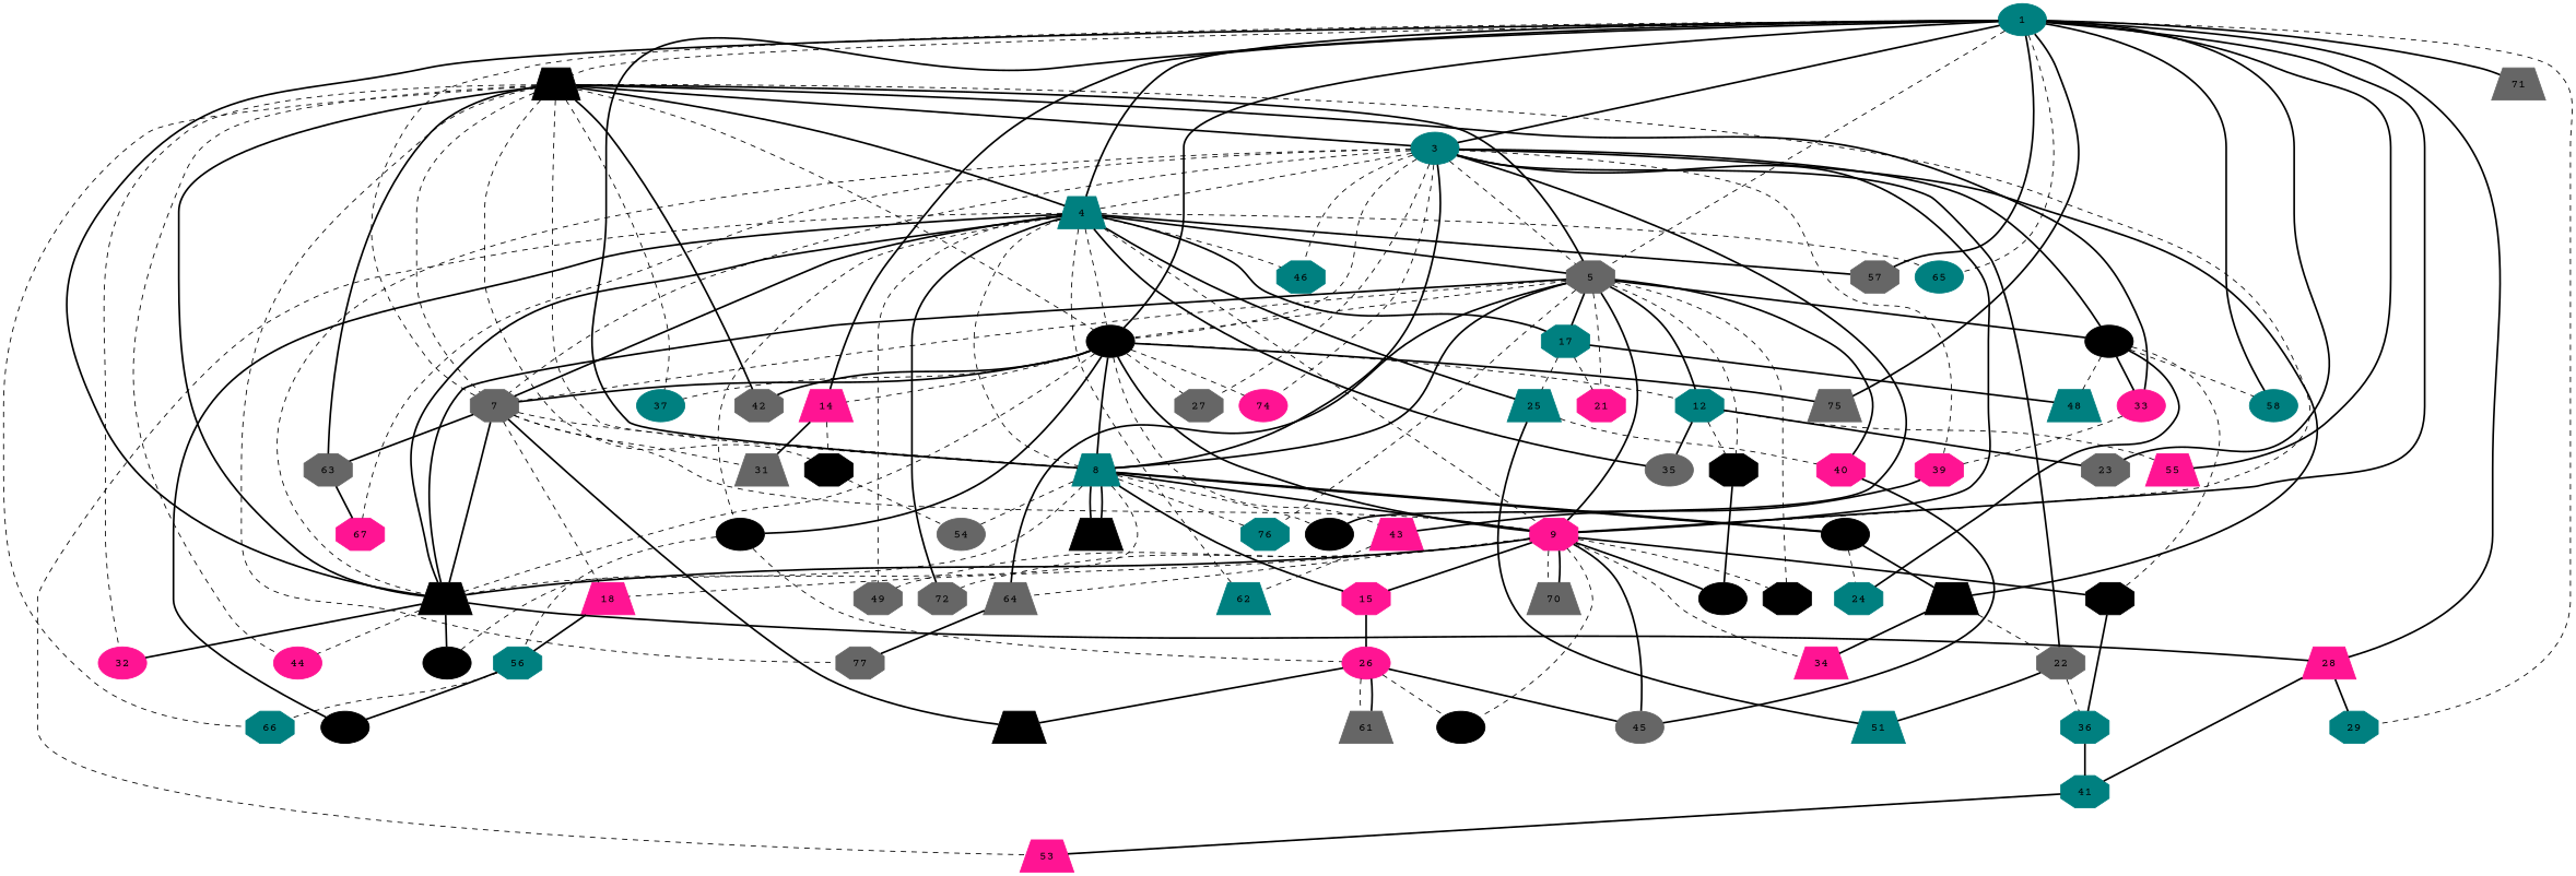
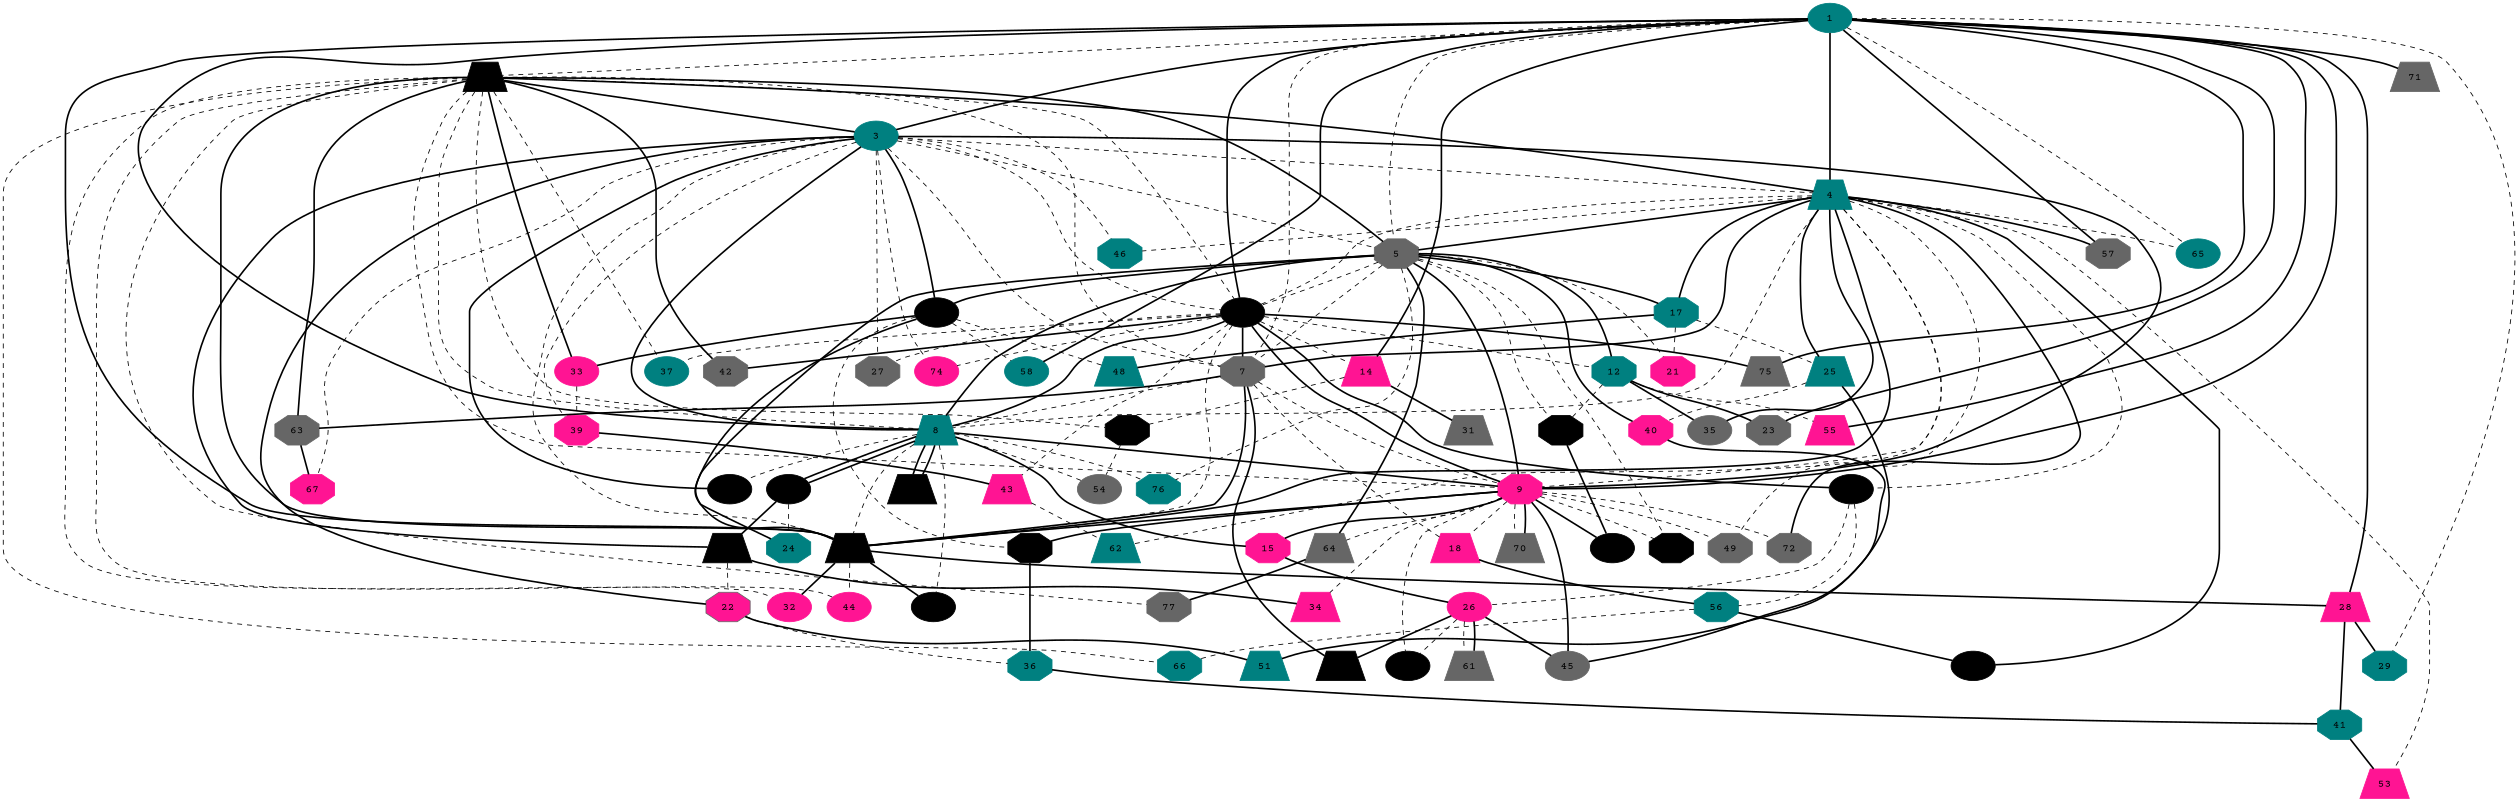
  graph {
    fontname="Courier Prime"
    node [color=teal fontname="Courier Prime" shape=octagon style=filled]
    edge [fontname="Courier Prime" style=bold]
    1 [shape=ellipse]
    2 [color=black shape=trapezium]
    3 [shape=ellipse]
    4 [shape=trapezium]
    5 [color=gray40]
    6 [color=black shape=ellipse]
    7 [color=gray40]
    8 [shape=trapezium]
    9 [color=deeppink]
    10 [color=black shape=trapezium]
    14 [color=deeppink shape=trapezium]
    23 [color=gray40]
    28 [color=deeppink shape=trapezium]
    29
    55 [color=deeppink shape=trapezium]
    57 [color=gray40]
    58 [shape=ellipse]
    65 [shape=ellipse]
    71 [color=gray40 shape=trapezium]
    75 [color=gray40 shape=trapezium]
    32 [color=deeppink shape=ellipse]
    33 [color=deeppink shape=ellipse]
    37 [shape=ellipse]
    42 [color=gray40]
    44 [color=deeppink shape=ellipse]
    52 [color=black]
    63 [color=gray40]
    66
    77 [color=gray40]
    16 [color=black shape=trapezium]
    19 [color=black shape=ellipse]
-   22 [color=gray40]
+   22 [color=gray40 fillcolor=deeppink]
    27 [color=gray40]
    39 [color=deeppink]
    46
    60 [color=black shape=ellipse]
    67 [color=deeppink]
    74 [color=deeppink shape=ellipse]
    17
    20 [color=black shape=ellipse]
    25 [shape=trapezium]
    35 [color=gray40 shape=ellipse]
    49 [color=gray40]
    53 [color=deeppink shape=trapezium]
    62 [shape=trapezium]
    72 [color=gray40]
    73 [color=black shape=ellipse]
    12
    21 [color=deeppink]
    40 [color=deeppink]
    50 [color=black]
    64 [color=gray40 shape=trapezium]
    68 [color=black]
    76
    43 [color=deeppink shape=trapezium]
    18 [color=deeppink shape=trapezium]
    31 [color=gray40 shape=trapezium]
    59 [color=black shape=trapezium]
    11 [color=black shape=ellipse]
    13 [color=black shape=ellipse]
    15 [color=deeppink]
    38 [color=black shape=trapezium]
    54 [color=gray40 shape=ellipse]
    30 [color=black]
    34 [color=deeppink shape=trapezium]
    45 [color=gray40 shape=ellipse]
    47 [color=black shape=ellipse]
    69 [color=black shape=ellipse]
    70 [color=gray40 shape=trapezium]
    41
    24
    48 [shape=trapezium]
    36
    51 [shape=trapezium]
    26 [color=deeppink shape=ellipse]
    56
    61 [color=gray40 shape=trapezium]
    1 -- 2 [style=dashed]
    1 -- 3
    1 -- 4
    1 -- 5 [style=dashed]
    1 -- 6
    1 -- 7 [style=dashed]
    1 -- 8
    1 -- 9
    1 -- 10
    1 -- 14
    1 -- 23
    1 -- 28
    1 -- 29 [style=dashed]
    1 -- 55
    1 -- 57
    1 -- 58
    1 -- 65 [style=dashed]
    1 -- 71
    1 -- 75
    2 -- 3
    2 -- 4
    2 -- 5
    2 -- 6 [style=dashed]
    2 -- 7 [style=dashed]
    2 -- 8 [style=dashed]
    2 -- 9 [style=dashed]
    2 -- 10
    2 -- 32 [style=dashed]
    2 -- 33
    2 -- 37 [style=dashed]
    2 -- 42
    2 -- 44 [style=dashed]
    2 -- 52 [style=dashed]
    2 -- 63
    2 -- 66 [style=dashed]
    2 -- 77 [style=dashed]
    3 -- 4 [style=dashed]
    3 -- 5 [style=dashed]
    3 -- 6 [style=dashed]
    3 -- 7 [style=dashed]
    3 -- 8
    3 -- 9
    3 -- 10 [style=dashed]
    3 -- 16
    3 -- 19
    3 -- 22
    3 -- 27 [style=dashed]
    3 -- 39 [style=dashed]
    3 -- 46 [style=dashed]
    3 -- 60
    3 -- 67 [style=dashed]
    3 -- 74 [style=dashed]
    4 -- 5
    4 -- 6 [style=dashed]
    4 -- 7
    4 -- 8 [style=dashed]
    4 -- 9 [style=dashed]
    4 -- 10
    4 -- 57
    4 -- 65 [style=dashed]
    4 -- 46 [style=dashed]
    4 -- 17
    4 -- 20 [style=dashed]
    4 -- 25
    4 -- 35
    4 -- 49 [style=dashed]
    4 -- 53 [style=dashed]
    4 -- 62 [style=dashed]
    4 -- 72
    4 -- 73
    5 -- 6 [style=dashed]
    5 -- 7 [style=dashed]
    5 -- 8
    5 -- 9
    5 -- 10
    5 -- 19
    5 -- 17
    5 -- 12
    5 -- 21 [style=dashed]
    5 -- 40
    5 -- 50 [style=dashed]
    5 -- 64
    5 -- 68 [style=dashed]
    5 -- 76 [style=dashed]
    6 -- 7
    6 -- 8
    6 -- 9
    6 -- 10 [style=dashed]
    6 -- 14 [style=dashed]
    6 -- 75
    6 -- 37 [style=dashed]
    6 -- 42
    6 -- 27 [style=dashed]
    6 -- 74 [style=dashed]
    6 -- 20
    6 -- 12 [style=dashed]
    6 -- 43 [style=dashed]
    7 -- 8 [style=dashed]
    7 -- 9 [style=dashed]
    7 -- 10
    7 -- 63
    7 -- 18 [style=dashed]
-   7 -- 31 [style=dashed]
    7 -- 59
    8 -- 9
    8 -- 10 [style=dashed]
    8 -- 60 [style=dashed]
    8 -- 76 [style=dashed]
    8 -- 11 [style=dashed]
    8 -- 13
    8 -- 13
    8 -- 15
    8 -- 38
    8 -- 38
    8 -- 54 [style=dashed]
    9 -- 10
    9 -- 49 [style=dashed]
    9 -- 72 [style=dashed]
    9 -- 50 [style=dashed]
    9 -- 64 [style=dashed]
    9 -- 18 [style=dashed]
    9 -- 15
    9 -- 30
    9 -- 34 [style=dashed]
    9 -- 45
    9 -- 47 [style=dashed]
    9 -- 69
    9 -- 70 [style=dashed]
    9 -- 70
    10 -- 28
    10 -- 32
    10 -- 44 [style=dashed]
    10 -- 11
    14 -- 52 [style=dashed]
    14 -- 31
    28 -- 29
    28 -- 41
    33 -- 39 [style=dashed]
    52 -- 54 [style=dashed]
    63 -- 67
    16 -- 22 [style=dashed]
    16 -- 34
    19 -- 58 [style=dashed]
    19 -- 33
    19 -- 30 [style=dashed]
    19 -- 24
    19 -- 48 [style=dashed]
    22 -- 36 [style=dashed]
    22 -- 51
    39 -- 43
    17 -- 25 [style=dashed]
    17 -- 21 [style=dashed]
    17 -- 48
    20 -- 26 [style=dashed]
    20 -- 56 [style=dashed]
    25 -- 40 [style=dashed]
    25 -- 51
    12 -- 23
    12 -- 55 [style=dashed]
    12 -- 35
    12 -- 68 [style=dashed]
    40 -- 45
    64 -- 77
    68 -- 69
    43 -- 62 [style=dashed]
    18 -- 56
    13 -- 16
    13 -- 24 [style=dashed]
    15 -- 26
    30 -- 36
    41 -- 53
    36 -- 41
    26 -- 59
    26 -- 45
    26 -- 47 [style=dashed]
    26 -- 61 [style=dashed]
    26 -- 61
    56 -- 66 [style=dashed]
    56 -- 73
  }
